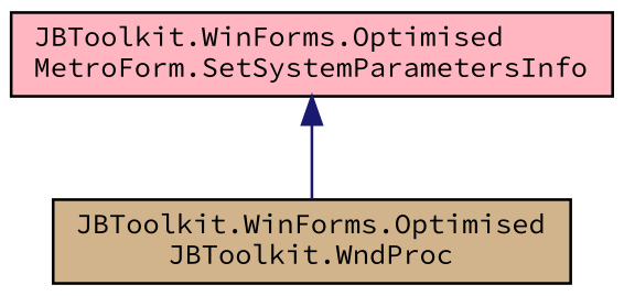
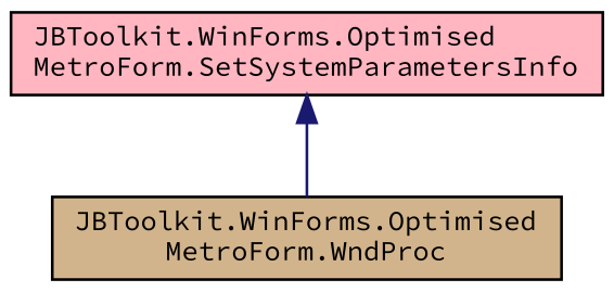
  digraph {
    rankdir=TB
    fontname="Source Code Pro"
    node [color=black fontname="Source Code Pro" fontsize=10 shape=record style=filled]
    n1 [fillcolor=lightpink fontcolor=black height=0.2 label="JBToolkit.WinForms.Optimised\lMetroForm.SetSystemParametersInfo" width=0.4]
-   n2 [fillcolor=tan height=0.2 label="JBToolkit.WinForms.Optimised\lJBToolkit.WndProc" width=0.4]
+   n2 [fillcolor=tan height=0.2 label="JBToolkit.WinForms.Optimised\lMetroForm.WndProc" width=0.4]
    n1 -> n2 [color=midnightblue dir=back fontname="Source Code Pro" fontsize=10 labelfontname=Helvetica labelfontsize=10 style=solid]
  }
